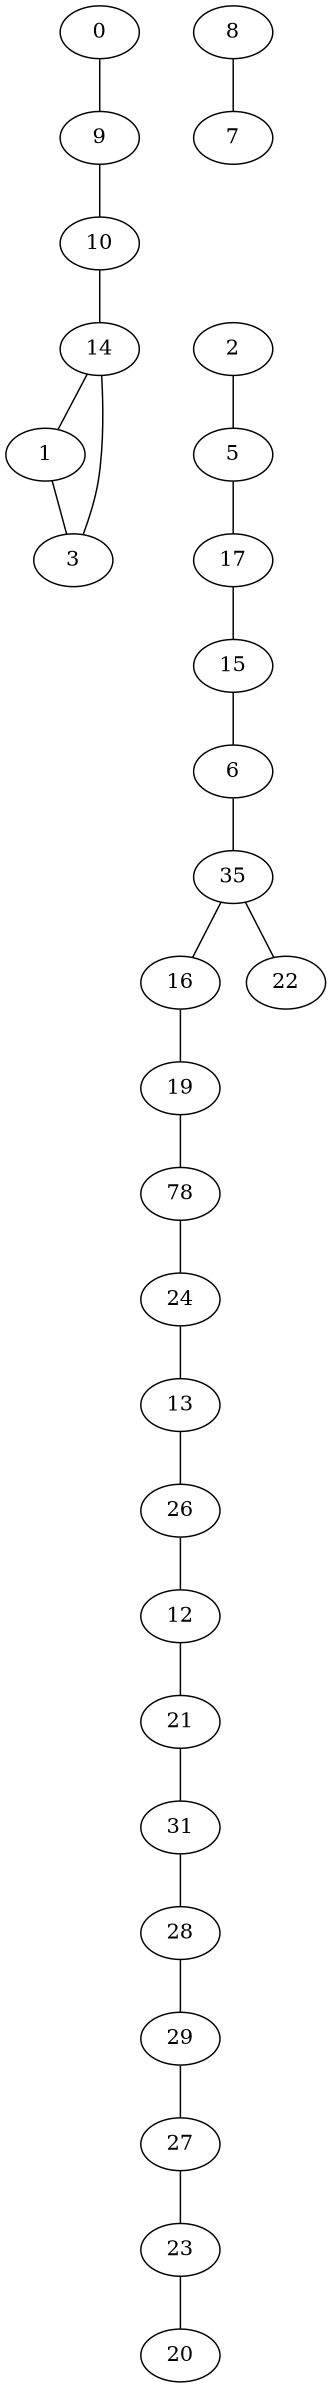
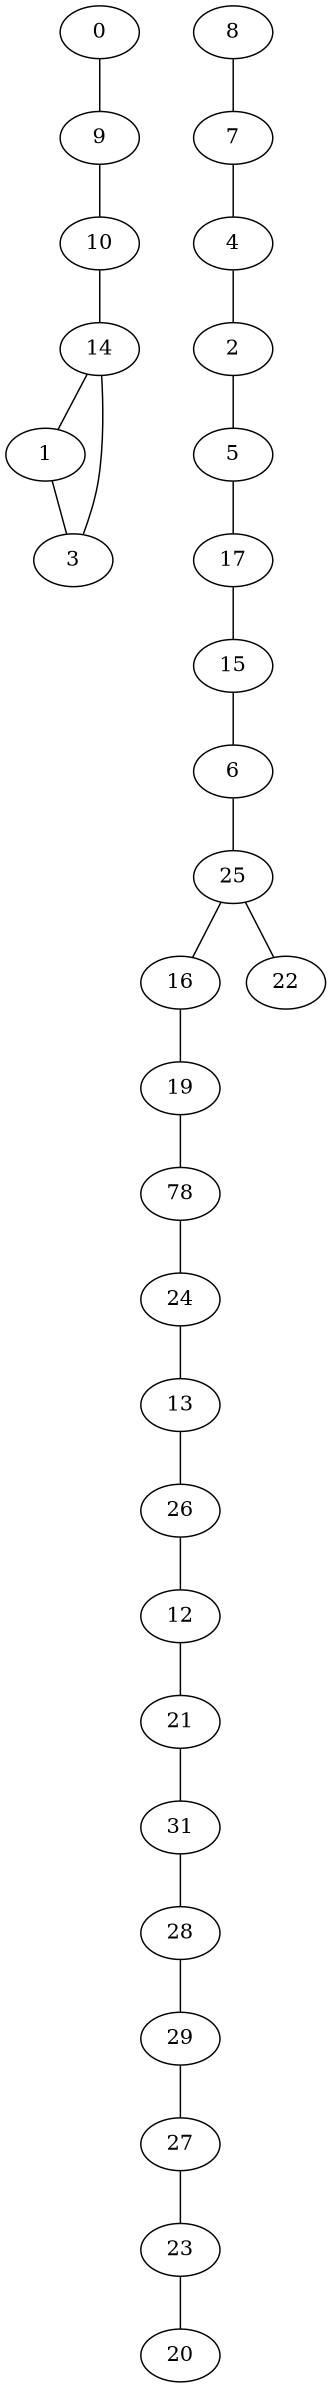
  graph {
    edge [Label=0.00]
    0 [Label="0 (0.00)"]
    9 [Label="9 (0.00)"]
    10 [Label="10 (0.00)"]
    14 [Label="14 (0.00)"]
    1 [Label="1 (0.00)"]
    3 [Label="3 (0.00)"]
    8 [Label="8 (0.00)"]
    7 [Label="7 (0.00)"]
+   4 [Label="4 (0.00)"]
    2 [Label="2 (0.00)"]
    5 [Label="5 (0.00)"]
    17 [Label="17 (0.00)"]
    15 [Label="15 (0.00)"]
    6 [Label="6 (0.00)"]
-   25 [Label="25 (0.00)" label=35]
+   25 [Label="25 (0.00)"]
    16 [Label="16 (0.00)"]
    22 [Label="22 (0.00)"]
    19 [Label="19 (0.00)"]
    n19 [Label="18 (0.00)" label=78]
    24 [Label="24 (0.00)"]
    13 [Label="13 (0.00)"]
    26 [Label="26 (0.00)"]
    12 [Label="12 (0.00)"]
    21 [Label="21 (0.00)"]
    n25 [Label="11 (0.00)" label=31]
    28 [Label="28 (0.00)"]
    29 [Label="29 (0.00)"]
    27 [Label="27 (0.00)"]
    23 [Label="23 (0.00)"]
    20 [Label="20 (0.00)"]
    0 -- 9
    9 -- 10
    10 -- 14
    14 -- 1
    1 -- 3
    3 -- 14
    8 -- 7
+   7 -- 4
+   4 -- 2
    2 -- 5
    5 -- 17
    17 -- 15
    15 -- 6
    6 -- 25
    25 -- 16
    25 -- 22
    16 -- 19
    19 -- n19
    n19 -- 24
    24 -- 13
    13 -- 26
    26 -- 12
    12 -- 21
    21 -- n25
    n25 -- 28
    28 -- 29
    29 -- 27
    27 -- 23
    23 -- 20
  }
